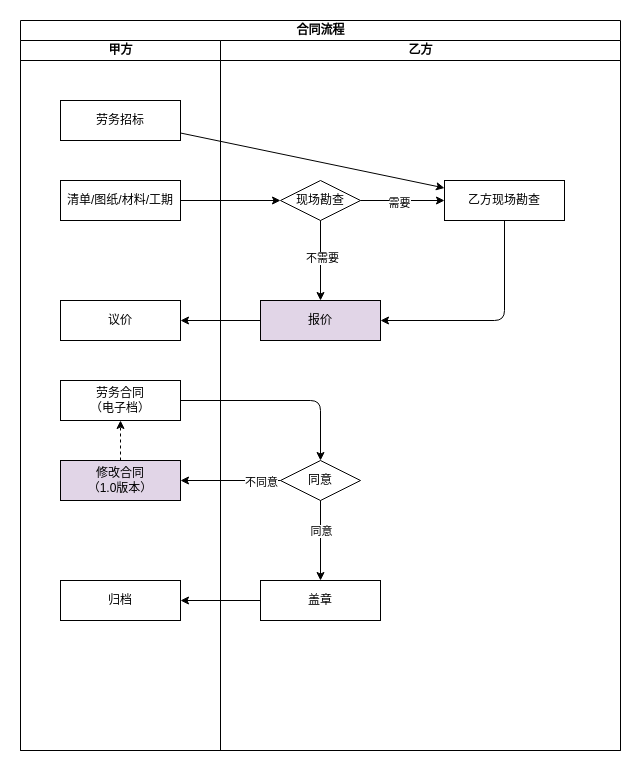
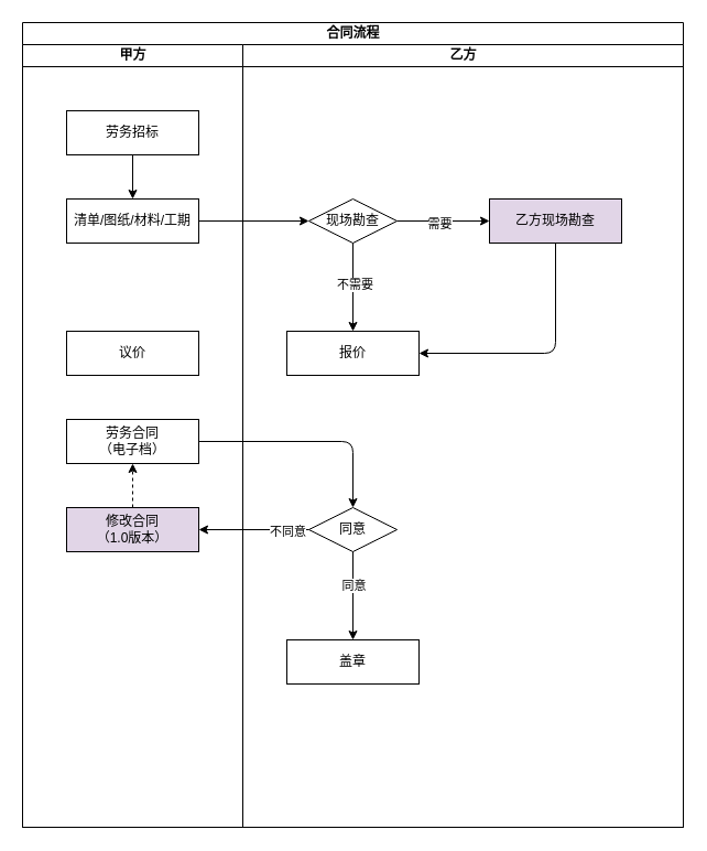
  <mxCell id="0" />
  <mxCell id="1" parent="0" />
  <mxCell id="2" value="合同流程" style="swimlane;childLayout=stackLayout;resizeParent=1;resizeParentMax=0;startSize=20;html=1;" parent="1" vertex="1"><mxGeometry x="20" y="20" width="600" height="730" as="geometry" /></mxCell>
  <mxCell id="3" value="甲方" style="swimlane;startSize=20;html=1;" parent="2" vertex="1"><mxGeometry y="20" width="200" height="710" as="geometry" /></mxCell>
  <mxCell id="4" value="劳务招标" style="rounded=0;whiteSpace=wrap;html=1;" parent="3" vertex="1"><mxGeometry x="40" y="60" width="120" height="40" as="geometry" /></mxCell>
  <mxCell id="5" value="清单/图纸/材料/工期" style="rounded=0;whiteSpace=wrap;html=1;" parent="3" vertex="1"><mxGeometry x="40" y="140" width="120" height="40" as="geometry" /></mxCell>
- <mxCell id="6" value="" style="edgeStyle=none;html=1;" parent="3" source="4" target="14" edge="1"><mxGeometry relative="1" as="geometry" /></mxCell>
+ <mxCell id="6" value="" style="edgeStyle=none;html=1;" parent="3" source="4" target="5" edge="1"><mxGeometry relative="1" as="geometry" /></mxCell>
  <mxCell id="7" value="议价" style="whiteSpace=wrap;html=1;" parent="3" vertex="1"><mxGeometry x="40" y="260" width="120" height="40" as="geometry" /></mxCell>
  <mxCell id="8" value="劳务合同&lt;br&gt;（电子档）" style="whiteSpace=wrap;html=1;" parent="3" vertex="1"><mxGeometry x="40" y="340" width="120" height="40" as="geometry" /></mxCell>
  <mxCell id="9" value="" style="edgeStyle=none;html=1;dashed=1;" parent="3" source="10" target="8" edge="1"><mxGeometry relative="1" as="geometry" /></mxCell>
  <mxCell id="10" value="修改合同&lt;br&gt;（1.0版本）" style="whiteSpace=wrap;html=1;fillColor=#e1d5e7;" parent="3" vertex="1"><mxGeometry x="40" y="420" width="120" height="40" as="geometry" /></mxCell>
- <mxCell id="11" value="归档" style="whiteSpace=wrap;html=1;" parent="3" vertex="1"><mxGeometry x="40" y="540" width="120" height="40" as="geometry" /></mxCell>
  <mxCell id="12" value="乙方" style="swimlane;startSize=20;html=1;" parent="2" vertex="1"><mxGeometry x="200" y="20" width="400" height="710" as="geometry" /></mxCell>
  <mxCell id="13" value="" style="edgeStyle=none;html=1;" parent="12" source="14" target="15" edge="1"><mxGeometry relative="1" as="geometry"><Array as="points"><mxPoint x="284" y="280" /></Array></mxGeometry></mxCell>
- <mxCell id="14" value="乙方现场勘查" style="rounded=0;whiteSpace=wrap;html=1;" parent="12" vertex="1"><mxGeometry x="224" y="140" width="120" height="40" as="geometry" /></mxCell>
- <mxCell id="15" value="报价" style="rounded=0;whiteSpace=wrap;html=1;fillColor=#e1d5e7;" parent="12" vertex="1"><mxGeometry x="40" y="260" width="120" height="40" as="geometry" /></mxCell>
+ <mxCell id="14" value="乙方现场勘查" style="rounded=0;whiteSpace=wrap;html=1;fillColor=#e1d5e7;" parent="12" vertex="1"><mxGeometry x="224" y="140" width="120" height="40" as="geometry" /></mxCell>
+ <mxCell id="15" value="报价" style="rounded=0;whiteSpace=wrap;html=1;" parent="12" vertex="1"><mxGeometry x="40" y="260" width="120" height="40" as="geometry" /></mxCell>
  <mxCell id="16" value="现场勘查" style="rhombus;whiteSpace=wrap;html=1;" parent="12" vertex="1"><mxGeometry x="60" y="140" width="80" height="40" as="geometry" /></mxCell>
  <mxCell id="17" style="edgeStyle=none;html=1;entryX=0;entryY=0.5;entryDx=0;entryDy=0;" parent="12" source="16" target="14" edge="1"><mxGeometry relative="1" as="geometry" /></mxCell>
  <mxCell id="18" value="需要" style="edgeLabel;html=1;align=center;verticalAlign=middle;resizable=0;points=[];" parent="17" vertex="1" connectable="0"><mxGeometry x="-0.1" y="-1" relative="1" as="geometry"><mxPoint y="1" as="offset" /></mxGeometry></mxCell>
  <mxCell id="19" value="" style="edgeStyle=none;html=1;" parent="12" source="16" target="15" edge="1"><mxGeometry relative="1" as="geometry" /></mxCell>
  <mxCell id="20" value="不需要" style="edgeLabel;html=1;align=center;verticalAlign=middle;resizable=0;points=[];" parent="19" vertex="1" connectable="0"><mxGeometry x="-0.11" y="1" relative="1" as="geometry"><mxPoint y="1" as="offset" /></mxGeometry></mxCell>
  <mxCell id="21" value="盖章" style="whiteSpace=wrap;html=1;" parent="12" vertex="1"><mxGeometry x="40" y="540" width="120" height="40" as="geometry" /></mxCell>
  <mxCell id="22" value="同意" style="rhombus;whiteSpace=wrap;html=1;" parent="12" vertex="1"><mxGeometry x="60" y="420" width="80" height="40" as="geometry" /></mxCell>
  <mxCell id="23" value="" style="edgeStyle=none;html=1;exitX=0.5;exitY=1;exitDx=0;exitDy=0;" parent="12" source="22" target="21" edge="1"><mxGeometry relative="1" as="geometry" /></mxCell>
  <mxCell id="24" value="同意" style="edgeLabel;html=1;align=center;verticalAlign=middle;resizable=0;points=[];" parent="23" vertex="1" connectable="0"><mxGeometry x="-0.25" relative="1" as="geometry"><mxPoint as="offset" /></mxGeometry></mxCell>
- <mxCell id="25" style="edgeStyle=none;html=1;entryX=1;entryY=0.5;entryDx=0;entryDy=0;" parent="2" source="15" target="7" edge="1"><mxGeometry relative="1" as="geometry" /></mxCell>
  <mxCell id="26" style="edgeStyle=none;html=1;" parent="2" source="5" target="16" edge="1"><mxGeometry relative="1" as="geometry" /></mxCell>
  <mxCell id="27" value="" style="edgeStyle=none;html=1;" parent="2" source="8" target="22" edge="1"><mxGeometry relative="1" as="geometry"><Array as="points"><mxPoint x="300" y="380" /></Array></mxGeometry></mxCell>
  <mxCell id="28" value="" style="edgeStyle=none;html=1;" parent="2" source="22" target="10" edge="1"><mxGeometry relative="1" as="geometry" /></mxCell>
  <mxCell id="29" value="不同意" style="edgeLabel;html=1;align=center;verticalAlign=middle;resizable=0;points=[];" parent="28" vertex="1" connectable="0"><mxGeometry x="-0.608" y="1" relative="1" as="geometry"><mxPoint as="offset" /></mxGeometry></mxCell>
- <mxCell id="30" value="" style="edgeStyle=none;html=1;" parent="2" source="21" target="11" edge="1"><mxGeometry relative="1" as="geometry" /></mxCell>
